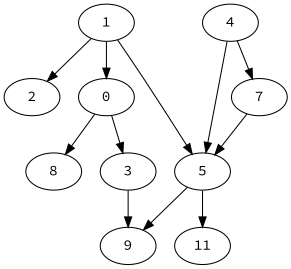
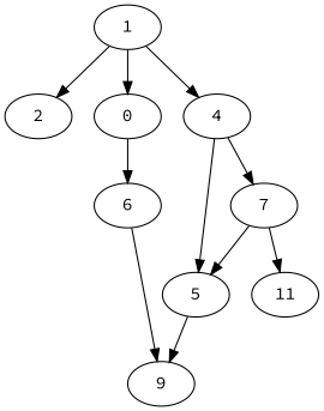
  digraph {
    fontname="Source Code Pro"
    node [alpha=0.08 fontname="Source Code Pro"]
    edge [fontname="Source Code Pro"]
    1 [alpha=0.03 expect_size=37738496]
    2 [expect_size=21421056]
    n3 [alpha=0.13 expect_size=22712320 label=0]
    4 [alpha=0.05 expect_size=47887360]
-   8 [alpha=0.10 expect_size=33472512]
-   6 [expect_size=19182592 label=3]
+   6 [expect_size=19182592]
    5 [alpha=0.02 expect_size=11839488]
    7 [expect_size=44054528]
    9 [alpha=0.02 expect_size=29290496]
    n10 [alpha=0.01 expect_size=32369664 label=11]
    1 -> 2
    1 -> n3
-   1 -> 5
-   n3 -> 8
+   1 -> 4
    n3 -> 6
    4 -> 5
    4 -> 7
    6 -> 9
    5 -> 9
-   5 -> n10
+   7 -> n10
    7 -> 5
  }
